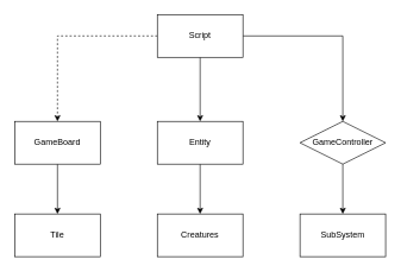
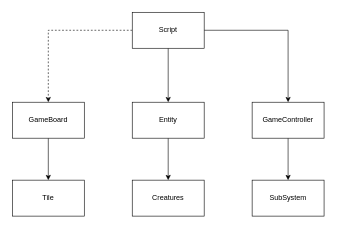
  <mxCell id="0" />
  <mxCell id="1" parent="0" />
  <mxCell id="2" style="edgeStyle=orthogonalEdgeStyle;rounded=0;orthogonalLoop=1;jettySize=auto;html=1;dashed=1;" edge="1" parent="1" source="5" target="9"><mxGeometry relative="1" as="geometry"><Array as="points"><mxPoint x="80" y="50" /></Array></mxGeometry></mxCell>
  <mxCell id="3" style="edgeStyle=orthogonalEdgeStyle;rounded=0;orthogonalLoop=1;jettySize=auto;html=1;" edge="1" parent="1" source="5" target="7"><mxGeometry relative="1" as="geometry"><Array as="points"><mxPoint x="280" y="190" /><mxPoint x="280" y="190" /></Array></mxGeometry></mxCell>
  <mxCell id="4" style="edgeStyle=orthogonalEdgeStyle;rounded=0;orthogonalLoop=1;jettySize=auto;html=1;" edge="1" parent="1" source="5" target="14"><mxGeometry relative="1" as="geometry"><mxPoint x="600" y="170" as="targetPoint" /><Array as="points"><mxPoint x="480" y="50" /></Array></mxGeometry></mxCell>
  <mxCell id="5" value="Script" style="rounded=0;whiteSpace=wrap;html=1;" vertex="1" parent="1"><mxGeometry x="220" y="20" width="120" height="60" as="geometry" /></mxCell>
  <mxCell id="6" style="edgeStyle=orthogonalEdgeStyle;rounded=0;orthogonalLoop=1;jettySize=auto;html=1;" edge="1" parent="1" source="7" target="10"><mxGeometry relative="1" as="geometry"><Array as="points"><mxPoint x="280" y="320" /><mxPoint x="280" y="320" /></Array></mxGeometry></mxCell>
  <mxCell id="7" value="&lt;div&gt;Entity&lt;/div&gt;" style="rounded=0;whiteSpace=wrap;html=1;" vertex="1" parent="1"><mxGeometry x="220" y="170" width="120" height="60" as="geometry" /></mxCell>
  <mxCell id="8" style="edgeStyle=orthogonalEdgeStyle;rounded=0;orthogonalLoop=1;jettySize=auto;html=1;" edge="1" parent="1" source="9" target="11"><mxGeometry relative="1" as="geometry" /></mxCell>
  <mxCell id="9" value="&lt;div&gt;GameBoard&lt;/div&gt;" style="rounded=0;whiteSpace=wrap;html=1;sketch=0;" vertex="1" parent="1"><mxGeometry x="20" y="170" width="120" height="60" as="geometry" /></mxCell>
  <mxCell id="10" value="&lt;div&gt;Creatures&lt;/div&gt;" style="rounded=0;whiteSpace=wrap;html=1;" vertex="1" parent="1"><mxGeometry x="220" y="300" width="120" height="60" as="geometry" /></mxCell>
  <mxCell id="11" value="Tile" style="rounded=0;whiteSpace=wrap;html=1;" vertex="1" parent="1"><mxGeometry x="20" y="300" width="120" height="60" as="geometry" /></mxCell>
  <mxCell id="12" value="&lt;div&gt;SubSystem&lt;/div&gt;" style="rounded=0;whiteSpace=wrap;html=1;" vertex="1" parent="1"><mxGeometry x="420" y="300" width="120" height="60" as="geometry" /></mxCell>
  <mxCell id="13" style="edgeStyle=orthogonalEdgeStyle;rounded=0;orthogonalLoop=1;jettySize=auto;html=1;" edge="1" parent="1" source="14" target="12"><mxGeometry relative="1" as="geometry" /></mxCell>
- <mxCell id="14" value="GameController" style="rhombus;whiteSpace=wrap;html=1;sketch=0;" vertex="1" parent="1"><mxGeometry x="420" y="170" width="120" height="60" as="geometry" /></mxCell>
+ <mxCell id="14" value="GameController" style="rounded=0;whiteSpace=wrap;html=1;sketch=0;" vertex="1" parent="1"><mxGeometry x="420" y="170" width="120" height="60" as="geometry" /></mxCell>
